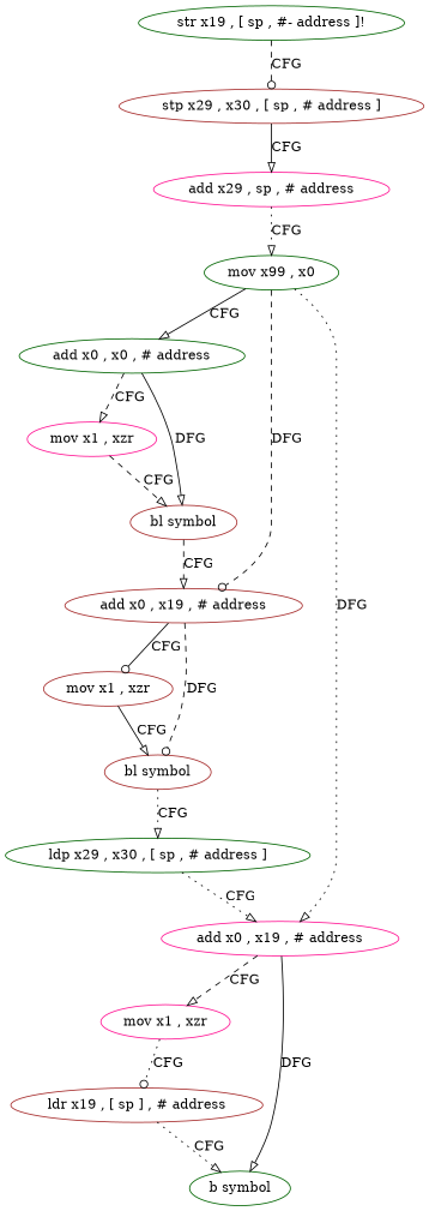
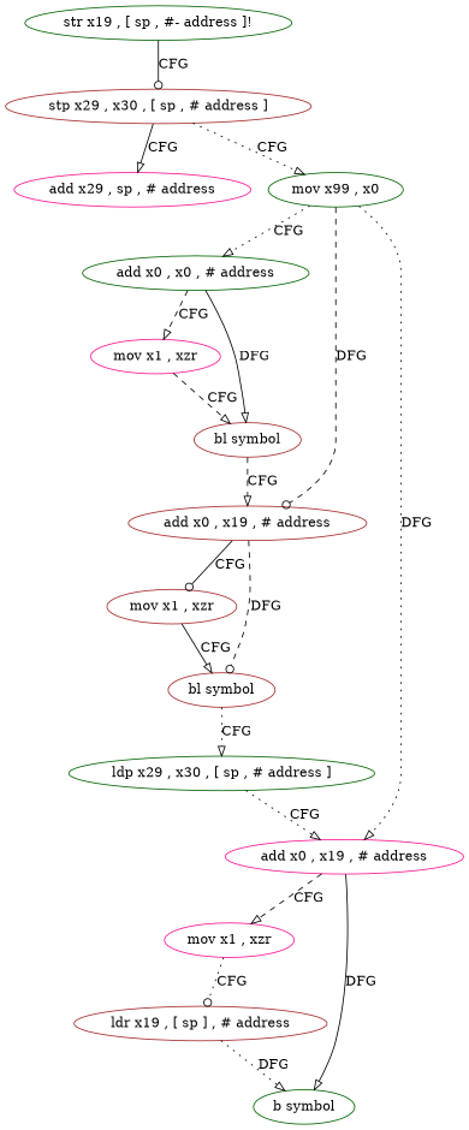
  digraph {
    node [color=brown]
    edge [arrowhead=onormal style=solid]
    n1 [color=darkgreen label="str x19 , [ sp , #- address ]!"]
    n2 [label="stp x29 , x30 , [ sp , # address ]"]
    n3 [color=deeppink label="add x29 , sp , # address"]
    n4 [color=darkgreen label="mov x99 , x0"]
    n5 [color=darkgreen label="add x0 , x0 , # address"]
    n6 [label="add x0 , x19 , # address"]
    n7 [color=deeppink label="add x0 , x19 , # address"]
    n8 [color=deeppink label="mov x1 , xzr"]
    n9 [label="bl symbol"]
    n10 [label="mov x1 , xzr"]
    n11 [label="bl symbol"]
    n12 [color=deeppink label="mov x1 , xzr"]
    n13 [color=darkgreen label="b symbol"]
    n14 [color=darkgreen label="ldp x29 , x30 , [ sp , # address ]"]
    n15 [label="ldr x19 , [ sp ] , # address"]
-   n1 -> n2 [arrowhead=odot label=CFG style=dashed]
+   n1 -> n2 [arrowhead=odot label=CFG]
    n2 -> n3 [label=CFG]
-   n3 -> n4 [label=CFG style=dotted]
-   n4 -> n5 [label=CFG]
+   n2 -> n4 [label=CFG style=dotted]
+   n4 -> n5 [label=CFG style=dotted]
    n4 -> n6 [arrowhead=odot label=DFG style=dashed]
    n4 -> n7 [label=DFG style=dotted]
    n5 -> n8 [label=CFG style=dashed]
    n5 -> n9 [label=DFG]
    n6 -> n10 [arrowhead=odot label=CFG]
    n6 -> n11 [arrowhead=odot label=DFG style=dashed]
    n7 -> n12 [label=CFG style=dashed]
    n7 -> n13 [label=DFG]
    n8 -> n9 [label=CFG style=dashed]
    n9 -> n6 [label=CFG style=dashed]
    n10 -> n11 [label=CFG]
    n11 -> n14 [label=CFG style=dotted]
    n12 -> n15 [arrowhead=odot label=CFG style=dotted]
    n14 -> n7 [label=CFG style=dotted]
-   n15 -> n13 [label=CFG style=dotted]
+   n15 -> n13 [label=DFG style=dotted]
  }
